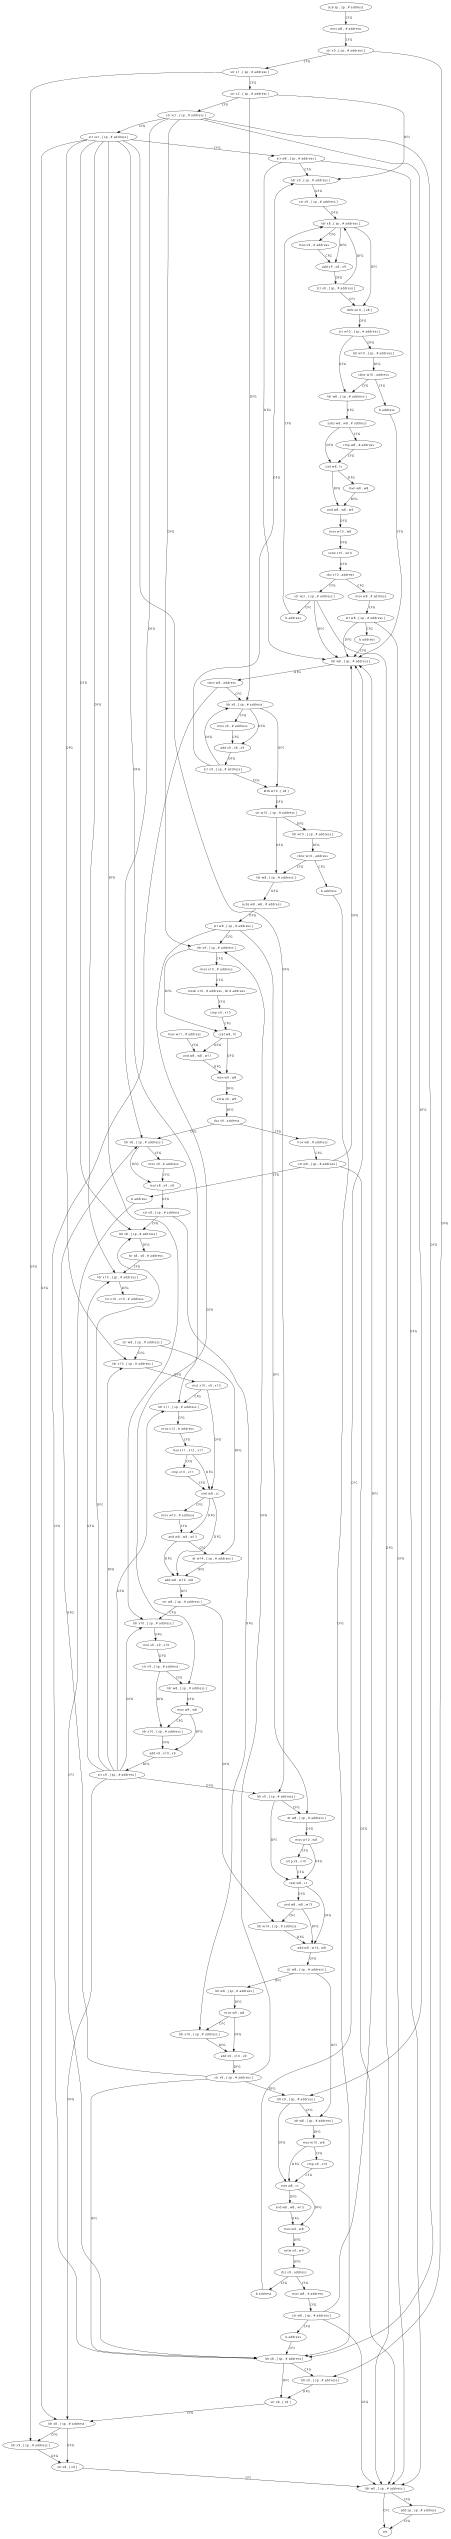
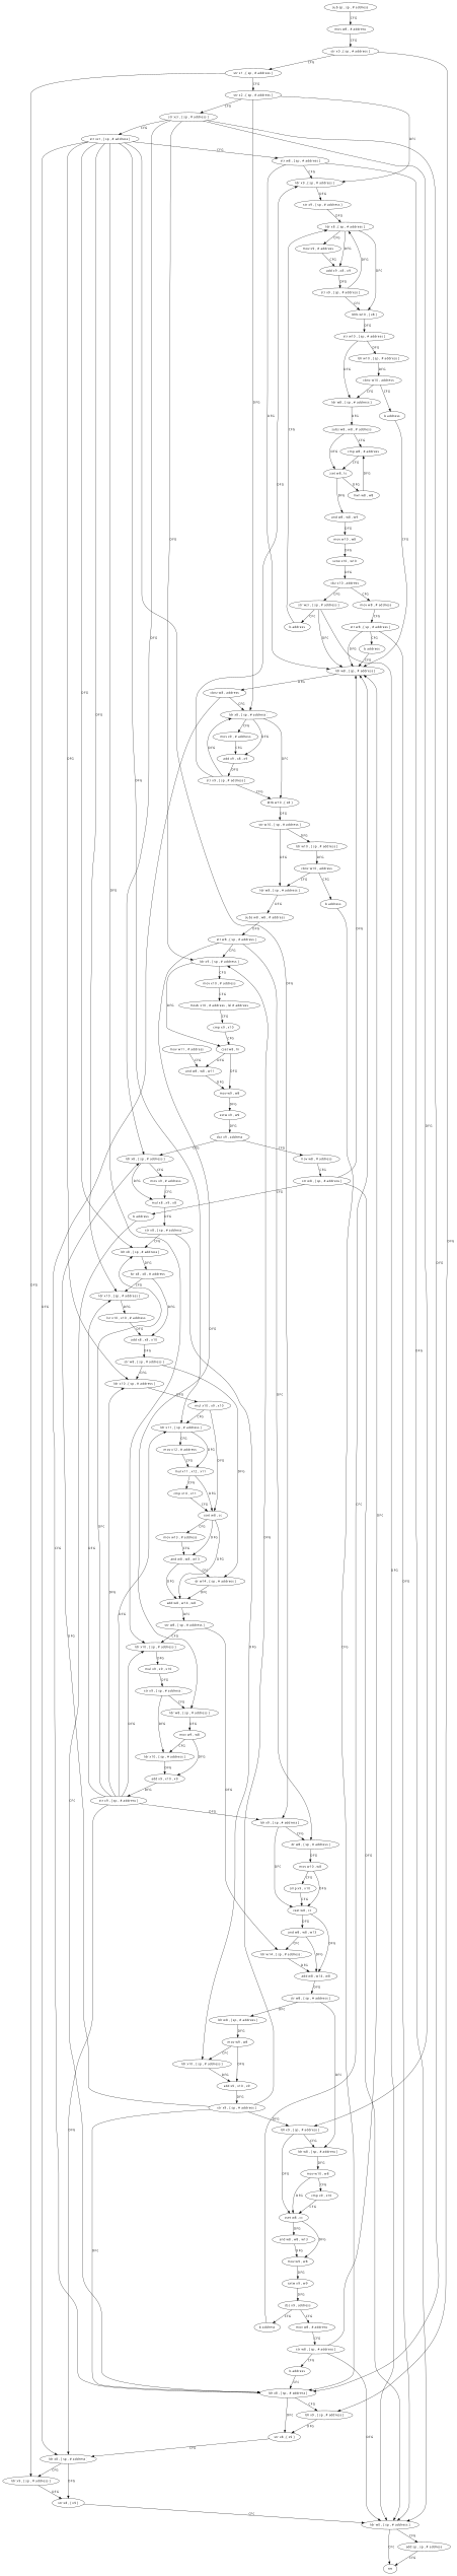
  digraph {
    fontname="Open Sans"
    node [fontname="Open Sans"]
    edge [fontname="Open Sans"]
    n1 [label="sub sp , sp , # address"]
    n2 [label="mov w8 , # address"]
    n3 [label="str x0 , [ sp , # address ]"]
    n4 [label="str x1 , [ sp , # address ]"]
    n5 [label="ldr x9 , [ sp , # address ]"]
    n6 [label="str x2 , [ sp , # address ]"]
    n7 [label="ldr x9 , [ sp , # address ]"]
    n8 [label="str x8 , [ x9 ]"]
    n9 [label="str xzr , [ sp , # address ]"]
    n10 [label="ldr x9 , [ sp , # address ]"]
    n11 [label="ldr x8 , [ sp , # address ]"]
    n12 [label="str x8 , [ x9 ]"]
    n13 [label="str xzr , [ sp , # address ]"]
    n14 [label="ldr x8 , [ sp , # address ]"]
    n15 [label="ldr x9 , [ sp , # address ]"]
    n16 [label="ldr x8 , [ sp , # address ]"]
    n17 [label="ldr x9 , [ sp , # address ]"]
    n18 [label="str x9 , [ sp , # address ]"]
    n19 [label="mov x9 , # address"]
    n20 [label="add x9 , x8 , x9"]
    n21 [label="ldrb w10 , [ x8 ]"]
    n22 [label="str w8 , [ sp , # address ]"]
    n23 [label="ldr x8 , [ sp , # address ]"]
    n24 [label="ldr x8 , [ sp , # address ]"]
    n25 [label="ldr x10 , [ sp , # address ]"]
    n26 [label="ldr x10 , [ sp , # address ]"]
    n27 [label="ldr x11 , [ sp , # address ]"]
    n28 [label="ldr x10 , [ sp , # address ]"]
    n29 [label="ldr x9 , [ sp , # address ]"]
    n30 [label="mov x10 , # address"]
    n31 [label="cset w8 , hi"]
    n32 [label="mov x9 , # address"]
    n33 [label="mul x8 , x9 , x8"]
    n34 [label="ldr w8 , [ sp , # address ]"]
    n35 [label="cset w8 , cc"]
    n36 [label="ldr w8 , [ sp , # address ]"]
    n37 [label="ldr w0 , [ sp , # address ]"]
    n38 [label="lsr x8 , x8 , # address"]
    n39 [label="lsr x10 , x10 , # address"]
    n40 [label="mul x10 , x9 , x10"]
    n41 [label="mov x12 , # address"]
    n42 [label="mul x11 , x12 , x11"]
    n43 [label="mul x9 , x9 , x10"]
    n44 [label="ldr w8 , [ sp , # address ]"]
    n45 [label="cset w8 , cc"]
    n46 [label="cbnz w8 , address"]
    n47 [label="add sp , sp , # address"]
    n48 [label=ret]
    n49 [label="ldr x8 , [ sp , # address ]"]
    n50 [label="mov x9 , # address"]
    n51 [label="add x9 , x8 , x9"]
    n52 [label="ldrb w10 , [ x8 ]"]
    n53 [label="str x9 , [ sp , # address ]"]
    n54 [label="str w10 , [ sp , # address ]"]
    n55 [label="ldr w8 , [ sp , # address ]"]
    n56 [label="subs w8 , w8 , # address"]
    n57 [label="cmp w8 , # address"]
    n58 [label="cset w8 , ls"]
    n59 [label="mvn w8 , w8"]
    n60 [label="and w8 , w8 , w9"]
    n61 [label="mov w10 , w8"]
    n62 [label="sxtw x10 , w10"]
    n63 [label="cbz x10 , address"]
    n64 [label="str wzr , [ sp , # address ]"]
    n65 [label="mov w8 , # address"]
    n66 [label="b address"]
    n67 [label="str w8 , [ sp , # address ]"]
    n68 [label="b address"]
    n69 [label="b address"]
    n70 [label="str x9 , [ sp , # address ]"]
    n71 [label="str w10 , [ sp , # address ]"]
    n72 [label="ldr w10 , [ sp , # address ]"]
    n73 [label="cbnz w10 , address"]
    n74 [label="ldr w10 , [ sp , # address ]"]
    n75 [label="ldr w8 , [ sp , # address ]"]
    n76 [label="cbnz w10 , address"]
    n77 [label="subs w8 , w8 , # address"]
    n78 [label="b address"]
    n79 [label="str w8 , [ sp , # address ]"]
    n80 [label="ldr w8 , [ sp , # address ]"]
    n81 [label="mov w9 , w8"]
    n82 [label="mov w10 , w8"]
    n83 [label="movk x10 , # address , lsl # address"]
    n84 [label="and w8 , w8 , w11"]
    n85 [label="mov w9 , w8"]
    n86 [label="cmp x9 , x10"]
    n87 [label="mov w11 , # address"]
    n88 [label="sxtw x9 , w9"]
    n89 [label="cbz x9 , address"]
    n90 [label="mov w8 , # address"]
    n91 [label="str w8 , [ sp , # address ]"]
    n92 [label="str x8 , [ sp , # address ]"]
    n93 [label="b address"]
    n94 [label="ldr x10 , [ sp , # address ]"]
    n95 [label="add x9 , x10 , x9"]
+   n96 [label="add x8 , x8 , x10"]
    n97 [label="str w8 , [ sp , # address ]"]
    n98 [label="ldr w14 , [ sp , # address ]"]
    n99 [label="add w8 , w14 , w8"]
    n100 [label="cset w8 , cc"]
    n101 [label="mov w13 , # address"]
    n102 [label="and w8 , w8 , w13"]
    n103 [label="cmp x10 , x11"]
    n104 [label="str w8 , [ sp , # address ]"]
    n105 [label="ldr w14 , [ sp , # address ]"]
    n106 [label="add w8 , w14 , w8"]
    n107 [label="str x9 , [ sp , # address ]"]
    n108 [label="ldr x10 , [ sp , # address ]"]
    n109 [label="add x9 , x10 , x9"]
    n110 [label="str x9 , [ sp , # address ]"]
    n111 [label="and w8 , w8 , w13"]
    n112 [label="cmp x9 , x10"]
    n113 [label="str w8 , [ sp , # address ]"]
    n114 [label="ldr w8 , [ sp , # address ]"]
    n115 [label="mov w9 , w8"]
    n116 [label="mov w10 , w8"]
    n117 [label="str x9 , [ sp , # address ]"]
    n118 [label="and w8 , w8 , w13"]
    n119 [label="mov w9 , w8"]
    n120 [label="cmp x9 , x10"]
    n121 [label="sxtw x9 , w9"]
    n122 [label="cbz x9 , address"]
    n123 [label="b address"]
    n124 [label="mov w8 , # address"]
    n125 [label="str w8 , [ sp , # address ]"]
    n126 [label="b address"]
    n1 -> n2 [label=CFG]
    n2 -> n3 [label=CFG]
    n3 -> n4 [label=CFG]
    n3 -> n5 [label=DFG]
    n4 -> n6 [label=CFG]
    n4 -> n7 [label=DFG]
    n5 -> n8 [label=DFG]
    n6 -> n9 [label=CFG]
    n6 -> n10 [label=DFG]
    n6 -> n11 [label=DFG]
    n7 -> n12 [label=DFG]
    n8 -> n23 [label=CFG]
    n9 -> n13 [label=CFG]
    n9 -> n14 [label=DFG]
    n9 -> n15 [label=DFG]
    n9 -> n16 [label=DFG]
    n9 -> n17 [label=DFG]
    n10 -> n18 [label=DFG]
    n11 -> n19 [label=CFG]
    n11 -> n20 [label=DFG]
    n11 -> n21 [label=DFG]
    n12 -> n37 [label=CFG]
    n13 -> n22 [label=CFG]
    n13 -> n23 [label=DFG]
    n13 -> n24 [label=DFG]
    n13 -> n25 [label=DFG]
    n13 -> n26 [label=DFG]
    n13 -> n27 [label=DFG]
    n13 -> n28 [label=DFG]
    n13 -> n29 [label=DFG]
    n14 -> n5 [label=CFG]
    n14 -> n8 [label=DFG]
    n15 -> n30 [label=CFG]
    n15 -> n31 [label=DFG]
    n16 -> n32 [label=CFG]
    n16 -> n33 [label=DFG]
    n17 -> n34 [label=CFG]
    n17 -> n35 [label=DFG]
    n18 -> n49 [label=DFG]
    n19 -> n20 [label=CFG]
    n20 -> n70 [label=DFG]
    n21 -> n71 [label=DFG]
    n22 -> n10 [label=CFG]
    n22 -> n36 [label=DFG]
    n22 -> n37 [label=DFG]
    n23 -> n7 [label=CFG]
    n23 -> n12 [label=DFG]
    n24 -> n38 [label=DFG]
    n25 -> n39 [label=DFG]
    n26 -> n40 [label=DFG]
    n27 -> n41 [label=CFG]
+   n27 -> n42 [label=DFG]
    n28 -> n43 [label=DFG]
    n29 -> n44 [label=CFG]
    n29 -> n45 [label=DFG]
    n30 -> n83 [label=CFG]
    n31 -> n84 [label=DFG]
    n31 -> n85 [label=DFG]
    n32 -> n33 [label=CFG]
    n33 -> n92 [label=DFG]
    n34 -> n116 [label=DFG]
    n35 -> n118 [label=DFG]
    n35 -> n119 [label=DFG]
    n36 -> n46 [label=DFG]
    n37 -> n47 [label=CFG]
    n37 -> n48 [label=CFG]
    n38 -> n25 [label=CFG]
+   n38 -> n96 [label=DFG]
+   n39 -> n96 [label=DFG]
    n40 -> n27 [label=CFG]
    n40 -> n100 [label=DFG]
    n41 -> n42 [label=CFG]
    n42 -> n100 [label=DFG]
    n42 -> n103 [label=CFG]
    n43 -> n107 [label=DFG]
    n44 -> n82 [label=DFG]
    n45 -> n106 [label=DFG]
    n45 -> n111 [label=DFG]
    n46 -> n11 [label=CFG]
    n46 -> n14 [label=CFG]
    n47 -> n48 [label=CFG]
    n49 -> n50 [label=CFG]
    n49 -> n51 [label=DFG]
    n49 -> n52 [label=DFG]
    n50 -> n51 [label=CFG]
    n51 -> n53 [label=DFG]
    n52 -> n54 [label=DFG]
    n53 -> n49 [label=DFG]
    n53 -> n52 [label=CFG]
    n54 -> n55 [label=DFG]
    n54 -> n72 [label=DFG]
    n55 -> n56 [label=DFG]
    n56 -> n57 [label=CFG]
    n56 -> n58 [label=DFG]
    n57 -> n58 [label=CFG]
    n58 -> n59 [label=DFG]
    n58 -> n60 [label=DFG]
-   n59 -> n60 [label=DFG]
+   n59 -> n57 [label=DFG]
    n60 -> n61 [label=DFG]
    n61 -> n62 [label=DFG]
    n62 -> n63 [label=DFG]
    n63 -> n64 [label=CFG]
    n63 -> n65 [label=CFG]
    n64 -> n36 [label=DFG]
    n64 -> n37 [label=DFG]
    n64 -> n66 [label=CFG]
    n65 -> n67 [label=CFG]
    n66 -> n49 [label=CFG]
    n67 -> n36 [label=DFG]
    n67 -> n37 [label=DFG]
    n67 -> n68 [label=CFG]
    n68 -> n36 [label=CFG]
    n69 -> n36 [label=CFG]
    n70 -> n10 [label=DFG]
    n70 -> n11 [label=DFG]
    n70 -> n21 [label=CFG]
    n71 -> n74 [label=DFG]
    n71 -> n75 [label=DFG]
    n72 -> n73 [label=DFG]
    n73 -> n55 [label=CFG]
    n73 -> n69 [label=CFG]
    n74 -> n76 [label=DFG]
    n75 -> n77 [label=DFG]
    n76 -> n75 [label=CFG]
    n76 -> n78 [label=CFG]
    n77 -> n79 [label=DFG]
    n78 -> n14 [label=CFG]
    n79 -> n15 [label=CFG]
    n79 -> n44 [label=DFG]
    n79 -> n80 [label=DFG]
    n80 -> n81 [label=DFG]
    n81 -> n108 [label=CFG]
    n81 -> n109 [label=DFG]
    n82 -> n45 [label=DFG]
    n82 -> n112 [label=CFG]
    n83 -> n86 [label=CFG]
    n84 -> n85 [label=DFG]
    n85 -> n88 [label=DFG]
    n86 -> n31 [label=CFG]
    n87 -> n84 [label=CFG]
    n88 -> n89 [label=DFG]
    n89 -> n16 [label=CFG]
    n89 -> n90 [label=CFG]
    n90 -> n91 [label=CFG]
    n91 -> n36 [label=DFG]
    n91 -> n37 [label=DFG]
    n91 -> n93 [label=CFG]
    n92 -> n24 [label=CFG]
    n92 -> n94 [label=DFG]
    n93 -> n14 [label=CFG]
    n94 -> n95 [label=DFG]
    n95 -> n117 [label=DFG]
+   n96 -> n97 [label=DFG]
    n97 -> n26 [label=CFG]
    n97 -> n98 [label=DFG]
    n98 -> n99 [label=DFG]
    n99 -> n104 [label=DFG]
    n100 -> n99 [label=DFG]
    n100 -> n101 [label=CFG]
    n100 -> n102 [label=DFG]
    n101 -> n102 [label=CFG]
    n102 -> n98 [label=CFG]
    n102 -> n99 [label=DFG]
    n103 -> n100 [label=CFG]
    n104 -> n28 [label=CFG]
    n104 -> n105 [label=DFG]
    n105 -> n106 [label=DFG]
    n106 -> n113 [label=DFG]
    n107 -> n80 [label=CFG]
    n107 -> n108 [label=DFG]
    n108 -> n109 [label=DFG]
    n109 -> n110 [label=DFG]
    n110 -> n23 [label=DFG]
    n110 -> n24 [label=DFG]
    n110 -> n25 [label=DFG]
    n110 -> n26 [label=DFG]
    n110 -> n27 [label=DFG]
    n110 -> n28 [label=DFG]
    n110 -> n29 [label=DFG]
    n111 -> n105 [label=CFG]
    n111 -> n106 [label=DFG]
    n112 -> n45 [label=CFG]
    n113 -> n34 [label=DFG]
    n113 -> n114 [label=DFG]
    n114 -> n115 [label=DFG]
    n115 -> n94 [label=CFG]
    n115 -> n95 [label=DFG]
    n116 -> n35 [label=DFG]
    n116 -> n120 [label=CFG]
    n117 -> n14 [label=DFG]
    n117 -> n15 [label=DFG]
    n117 -> n16 [label=DFG]
    n117 -> n17 [label=DFG]
    n118 -> n119 [label=DFG]
    n119 -> n121 [label=DFG]
    n120 -> n35 [label=CFG]
    n121 -> n122 [label=DFG]
    n122 -> n123 [label=CFG]
    n122 -> n124 [label=CFG]
    n123 -> n36 [label=CFG]
    n124 -> n125 [label=CFG]
    n125 -> n36 [label=DFG]
    n125 -> n37 [label=DFG]
    n125 -> n126 [label=CFG]
    n126 -> n14 [label=CFG]
  }
